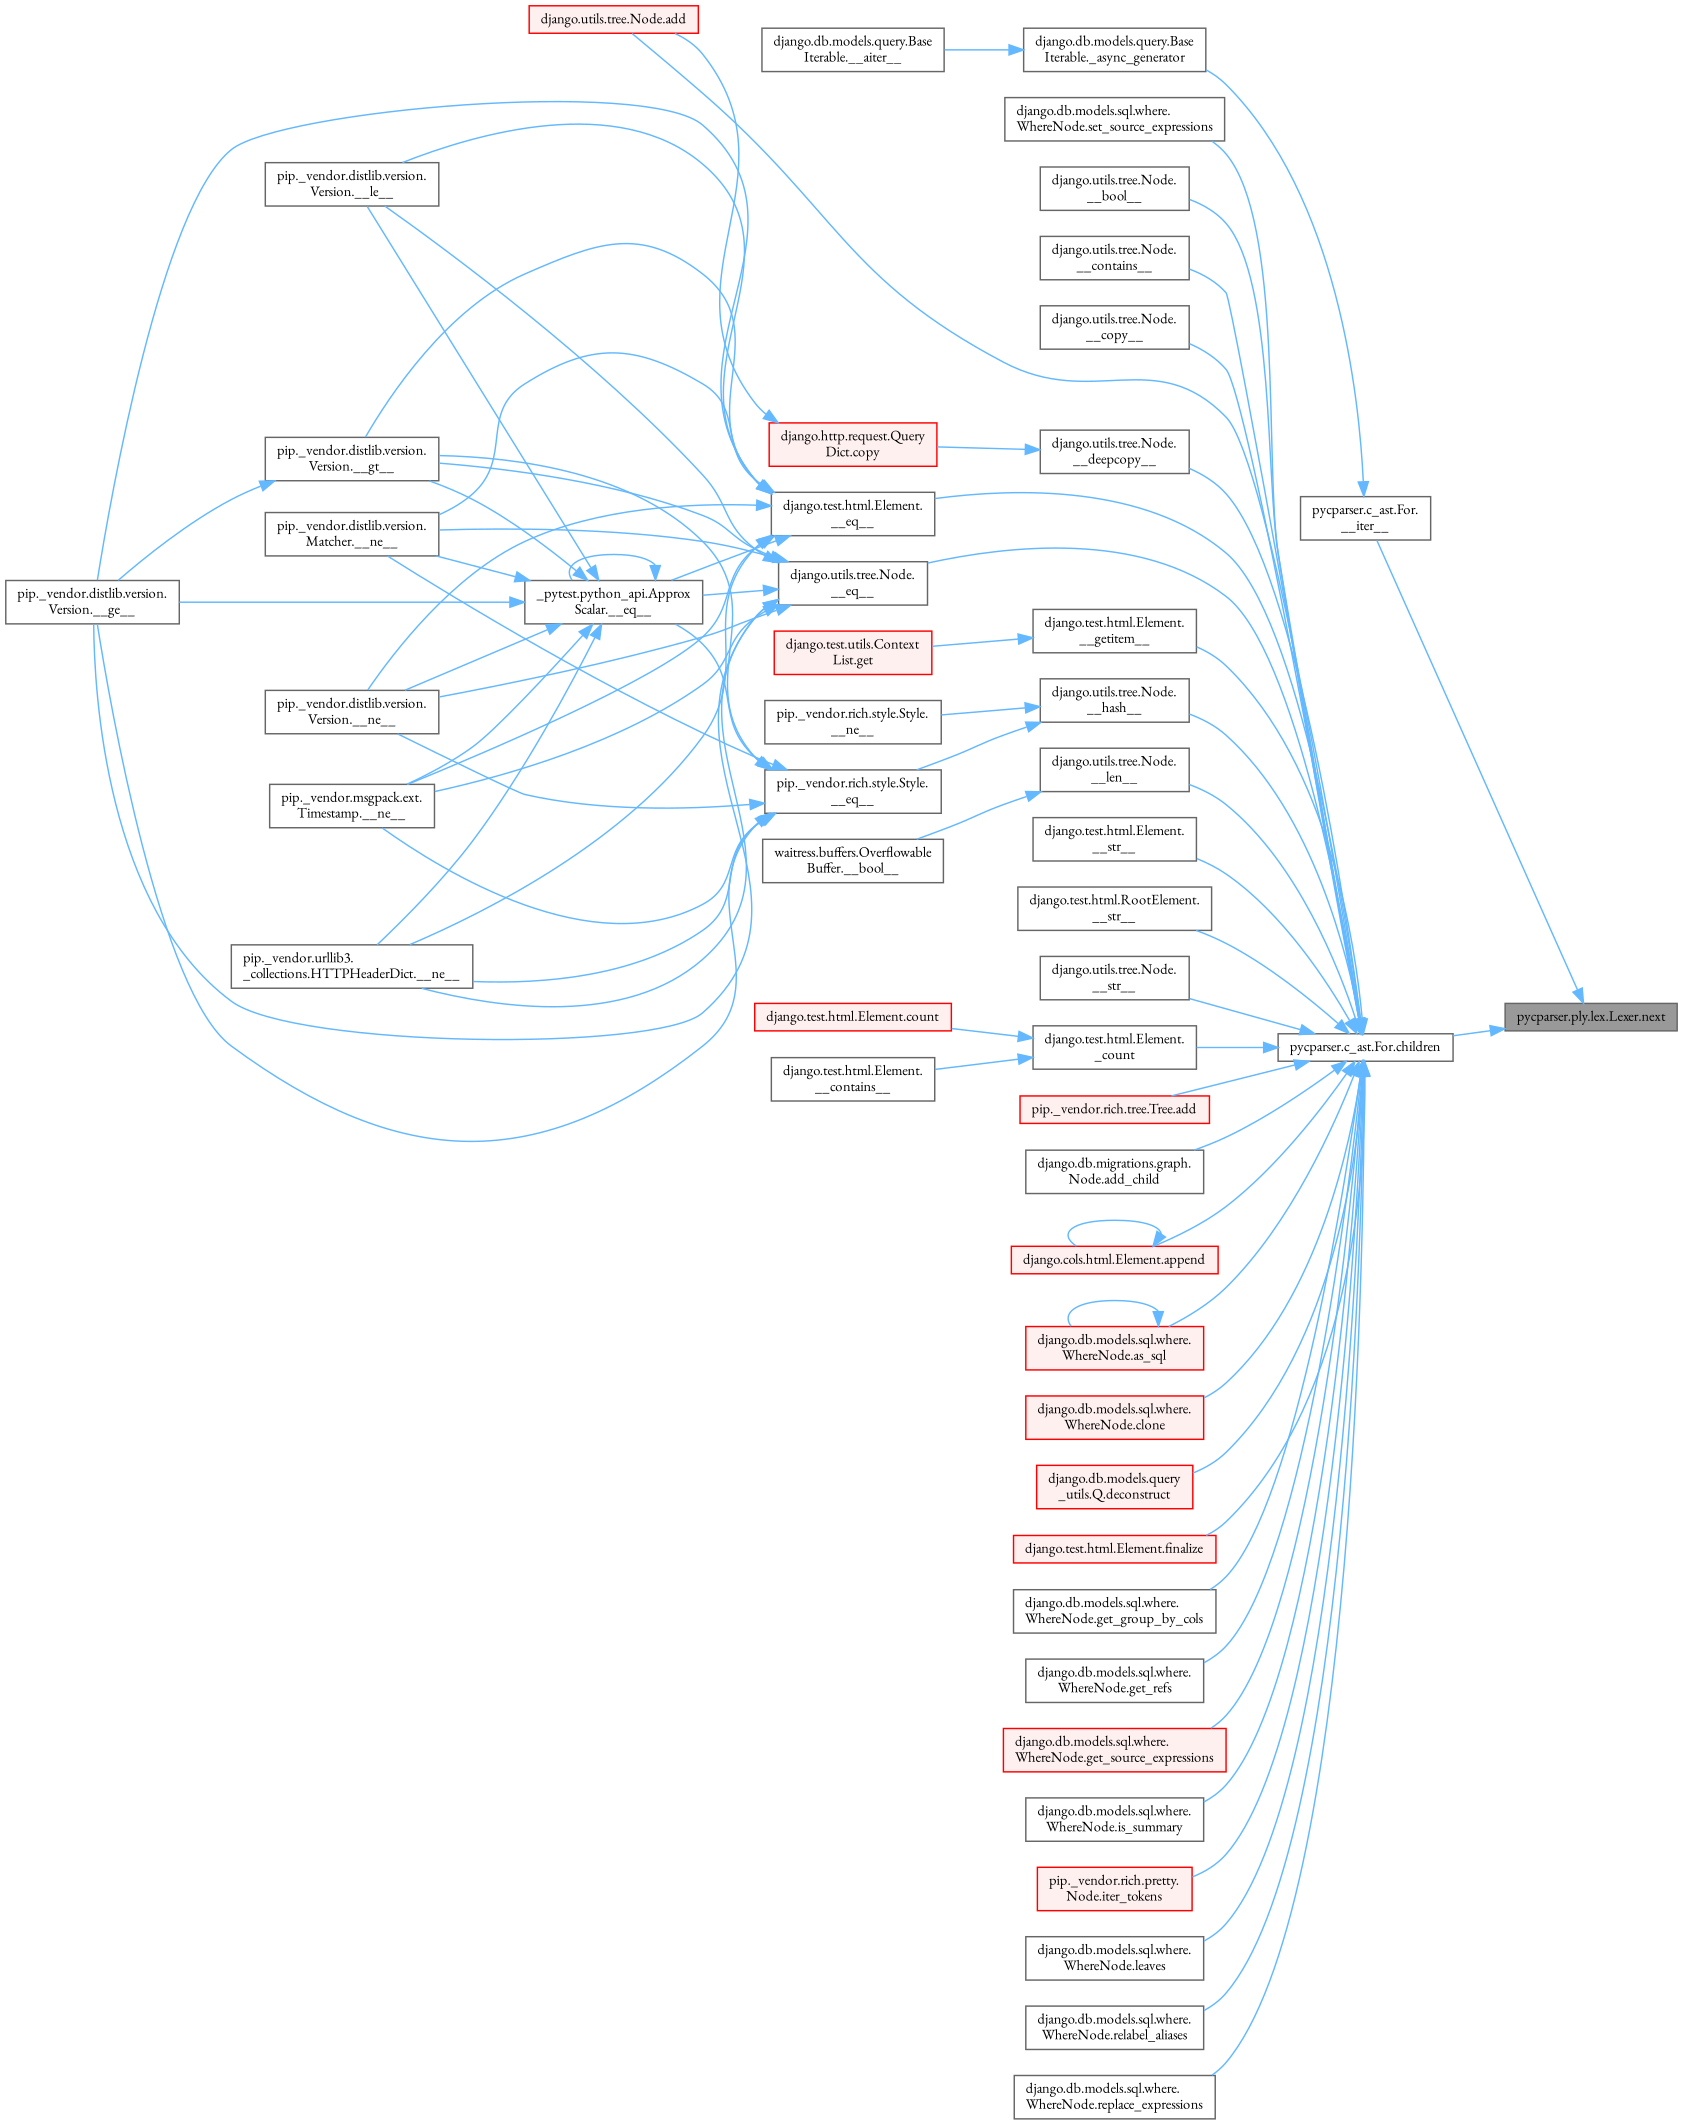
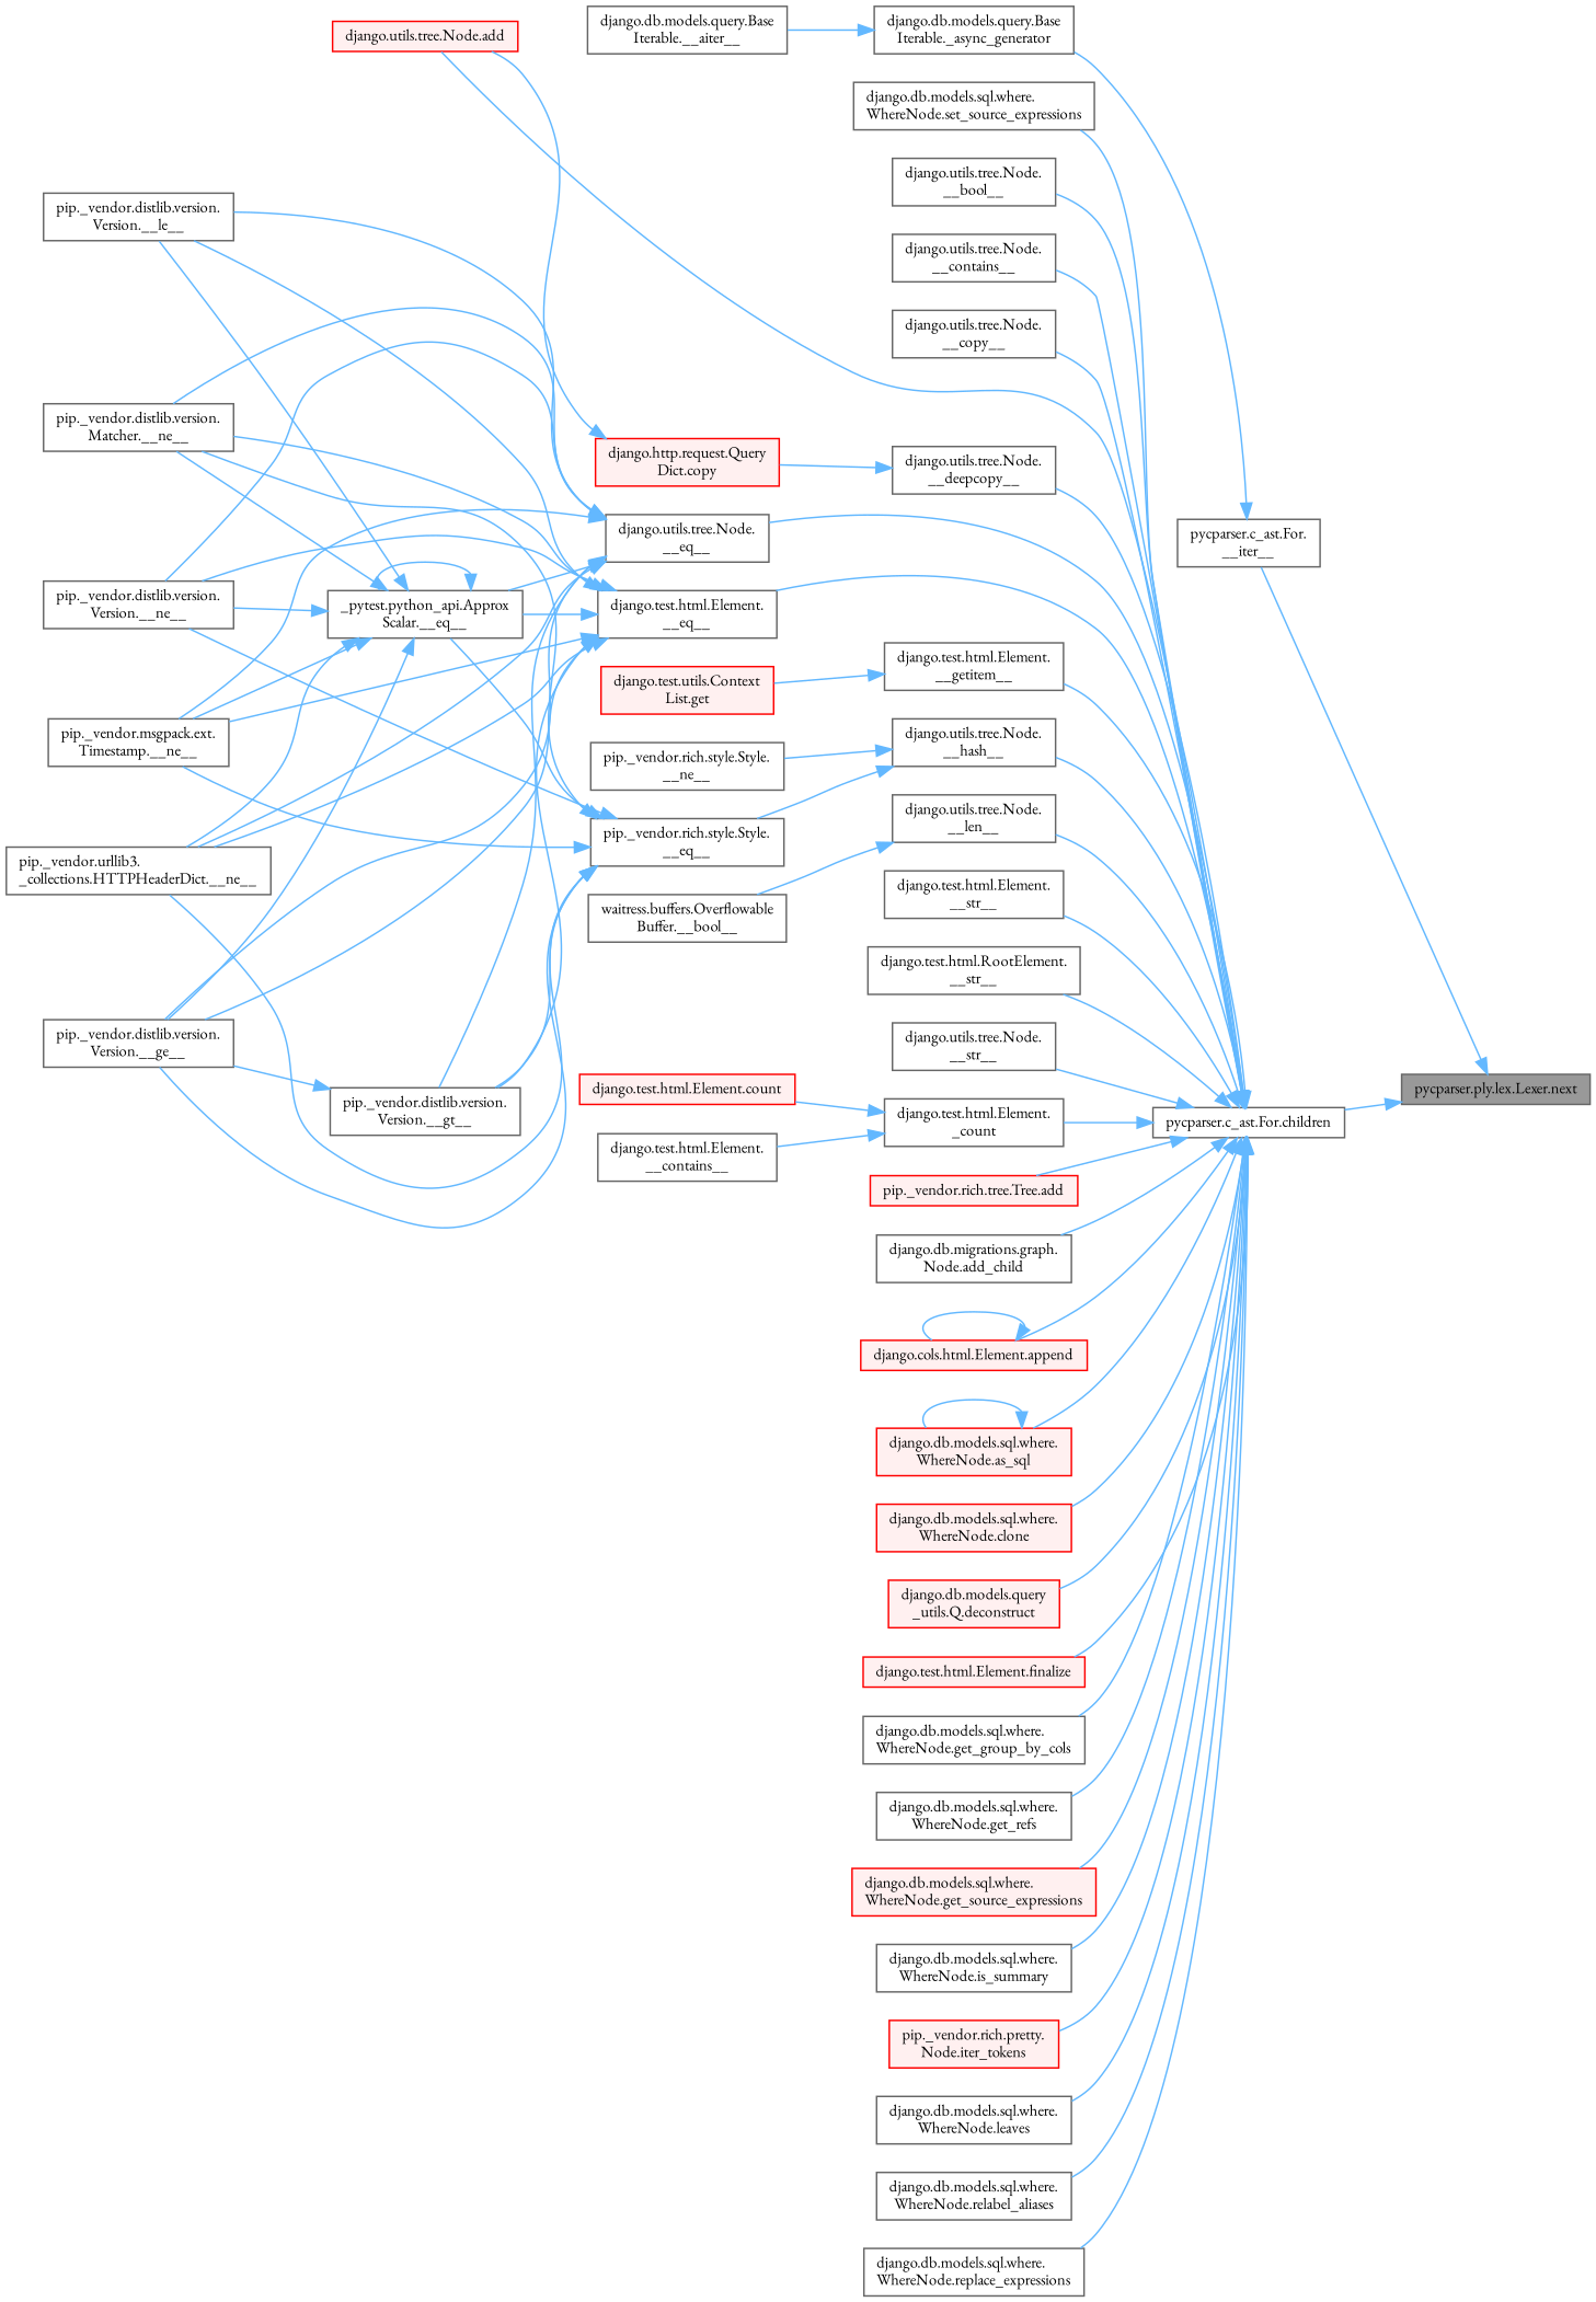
  digraph {
    fontname="EB Garamond"
    rankdir=RL
    node [color=grey40 fillcolor=white fontname="EB Garamond" fontsize=10 shape=box style=filled]
    edge [color=steelblue1 dir=back fontname="EB Garamond" fontsize=10 labelfontname=Helvetica labelfontsize=10 style=solid]
    n1 [color=gray40 fillcolor=grey60 fontcolor=black height=0.2 label="pycparser.ply.lex.Lexer.next" width=0.4]
    n2 [height=0.2 label="pycparser.c_ast.For.\l__iter__" width=0.4]
    n3 [height=0.2 label="pycparser.c_ast.For.children" width=0.4]
    n4 [height=0.2 label="django.db.models.query.Base\lIterable._async_generator" width=0.4]
    n5 [height=0.2 label="django.utils.tree.Node.\l__bool__" width=0.4]
    n6 [height=0.2 label="django.utils.tree.Node.\l__contains__" width=0.4]
    n7 [height=0.2 label="django.utils.tree.Node.\l__copy__" width=0.4]
    n8 [height=0.2 label="django.utils.tree.Node.\l__deepcopy__" width=0.4]
    n9 [color=red fillcolor="#FFF0F0" height=0.2 label="django.utils.tree.Node.add" width=0.4]
    n10 [height=0.2 label="django.test.html.Element.\l__eq__" width=0.4]
    n11 [height=0.2 label="django.utils.tree.Node.\l__eq__" width=0.4]
    n12 [height=0.2 label="django.test.html.Element.\l__getitem__" width=0.4]
    n13 [height=0.2 label="django.utils.tree.Node.\l__hash__" width=0.4]
    n14 [height=0.2 label="django.utils.tree.Node.\l__len__" width=0.4]
    n15 [height=0.2 label="django.test.html.Element.\l__str__" width=0.4]
    n16 [height=0.2 label="django.test.html.RootElement.\l__str__" width=0.4]
    n17 [height=0.2 label="django.utils.tree.Node.\l__str__" width=0.4]
    n18 [height=0.2 label="django.test.html.Element.\l_count" width=0.4]
    n19 [color=red fillcolor="#FFF0F0" height=0.2 label="pip._vendor.rich.tree.Tree.add" width=0.4]
    n20 [height=0.2 label="django.db.migrations.graph.\lNode.add_child" width=0.4]
    n21 [color=red fillcolor="#FFF0F0" height=0.2 label="django.cols.html.Element.append" width=0.4]
    n22 [color=red fillcolor="#FFF0F0" height=0.2 label="django.db.models.sql.where.\lWhereNode.as_sql" width=0.4]
    n23 [color=red fillcolor="#FFF0F0" height=0.2 label="django.db.models.sql.where.\lWhereNode.clone" width=0.4]
    n24 [color=red fillcolor="#FFF0F0" height=0.2 label="django.db.models.query\l_utils.Q.deconstruct" width=0.4]
    n25 [color=red fillcolor="#FFF0F0" height=0.2 label="django.test.html.Element.finalize" width=0.4]
    n26 [height=0.2 label="django.db.models.sql.where.\lWhereNode.get_group_by_cols" width=0.4]
    n27 [height=0.2 label="django.db.models.sql.where.\lWhereNode.get_refs" width=0.4]
    n28 [color=red fillcolor="#FFF0F0" height=0.2 label="django.db.models.sql.where.\lWhereNode.get_source_expressions" width=0.4]
    n29 [height=0.2 label="django.db.models.sql.where.\lWhereNode.is_summary" width=0.4]
    n30 [color=red fillcolor="#FFF0F0" height=0.2 label="pip._vendor.rich.pretty.\lNode.iter_tokens" width=0.4]
    n31 [height=0.2 label="django.db.models.sql.where.\lWhereNode.leaves" width=0.4]
    n32 [height=0.2 label="django.db.models.sql.where.\lWhereNode.relabel_aliases" width=0.4]
    n33 [height=0.2 label="django.db.models.sql.where.\lWhereNode.replace_expressions" width=0.4]
    n34 [height=0.2 label="django.db.models.sql.where.\lWhereNode.set_source_expressions" width=0.4]
    n35 [height=0.2 label="django.db.models.query.Base\lIterable.__aiter__" width=0.4]
    n36 [color=red fillcolor="#FFF0F0" height=0.2 label="django.http.request.Query\lDict.copy" width=0.4]
    n37 [height=0.2 label="_pytest.python_api.Approx\lScalar.__eq__" width=0.4]
    n38 [height=0.2 label="pip._vendor.distlib.version.\lVersion.__ge__" width=0.4]
    n39 [height=0.2 label="pip._vendor.distlib.version.\lVersion.__gt__" width=0.4]
    n40 [height=0.2 label="pip._vendor.distlib.version.\lVersion.__le__" width=0.4]
    n41 [height=0.2 label="pip._vendor.distlib.version.\lMatcher.__ne__" width=0.4]
    n42 [height=0.2 label="pip._vendor.distlib.version.\lVersion.__ne__" width=0.4]
    n43 [height=0.2 label="pip._vendor.msgpack.ext.\lTimestamp.__ne__" width=0.4]
    n44 [height=0.2 label="pip._vendor.urllib3.\l_collections.HTTPHeaderDict.__ne__" width=0.4]
    n45 [color=red fillcolor="#FFF0F0" height=0.2 label="django.test.utils.Context\lList.get" width=0.4]
    n46 [height=0.2 label="pip._vendor.rich.style.Style.\l__eq__" width=0.4]
    n47 [height=0.2 label="pip._vendor.rich.style.Style.\l__ne__" width=0.4]
    n48 [height=0.2 label="waitress.buffers.Overflowable\lBuffer.__bool__" width=0.4]
    n49 [height=0.2 label="django.test.html.Element.\l__contains__" width=0.4]
    n50 [color=red fillcolor="#FFF0F0" height=0.2 label="django.test.html.Element.count" width=0.4]
    n1 -> n2
    n1 -> n3
    n2 -> n4
    n3 -> n5
    n3 -> n6
    n3 -> n7
    n3 -> n8
    n3 -> n9
    n3 -> n10
    n3 -> n11
    n3 -> n12
    n3 -> n13
    n3 -> n14
    n3 -> n15
    n3 -> n16
    n3 -> n17
    n3 -> n18
    n3 -> n19
    n3 -> n20
    n3 -> n21
    n3 -> n22
    n3 -> n23
    n3 -> n24
    n3 -> n25
    n3 -> n26
    n3 -> n27
    n3 -> n28
    n3 -> n29
    n3 -> n30
    n3 -> n31
    n3 -> n32
    n3 -> n33
    n3 -> n34
    n4 -> n35
    n8 -> n36
    n10 -> n37
    n10 -> n38
    n10 -> n39
    n10 -> n40
    n10 -> n41
    n10 -> n42
    n10 -> n43
    n10 -> n44
    n11 -> n37
    n11 -> n38
    n11 -> n39
    n11 -> n40
    n11 -> n41
    n11 -> n42
    n11 -> n43
    n11 -> n44
    n12 -> n45
    n13 -> n46
    n13 -> n47
    n14 -> n48
    n18 -> n49
    n18 -> n50
    n21 -> n21
    n22 -> n22
    n36 -> n9
    n37 -> n37
    n37 -> n38
-   n37 -> n39
    n37 -> n40
    n37 -> n41
    n37 -> n42
    n37 -> n43
    n37 -> n44
    n39 -> n38
    n46 -> n37
    n46 -> n38
    n46 -> n39
    n46 -> n41
    n46 -> n42
    n46 -> n43
    n46 -> n44
  }
